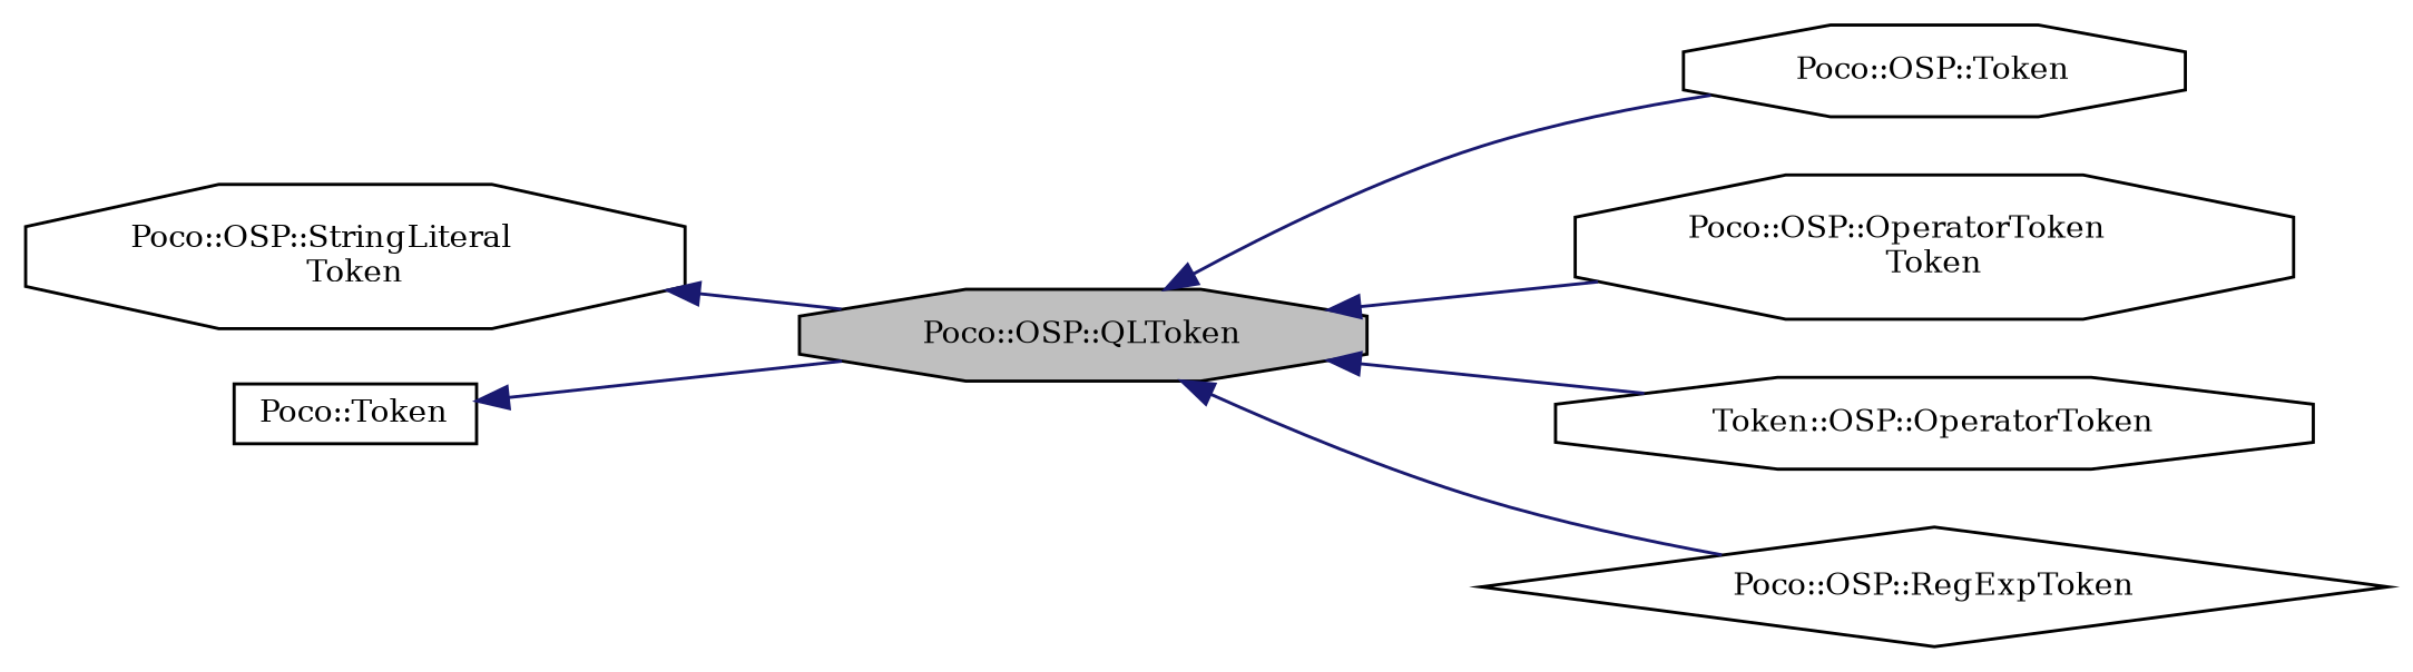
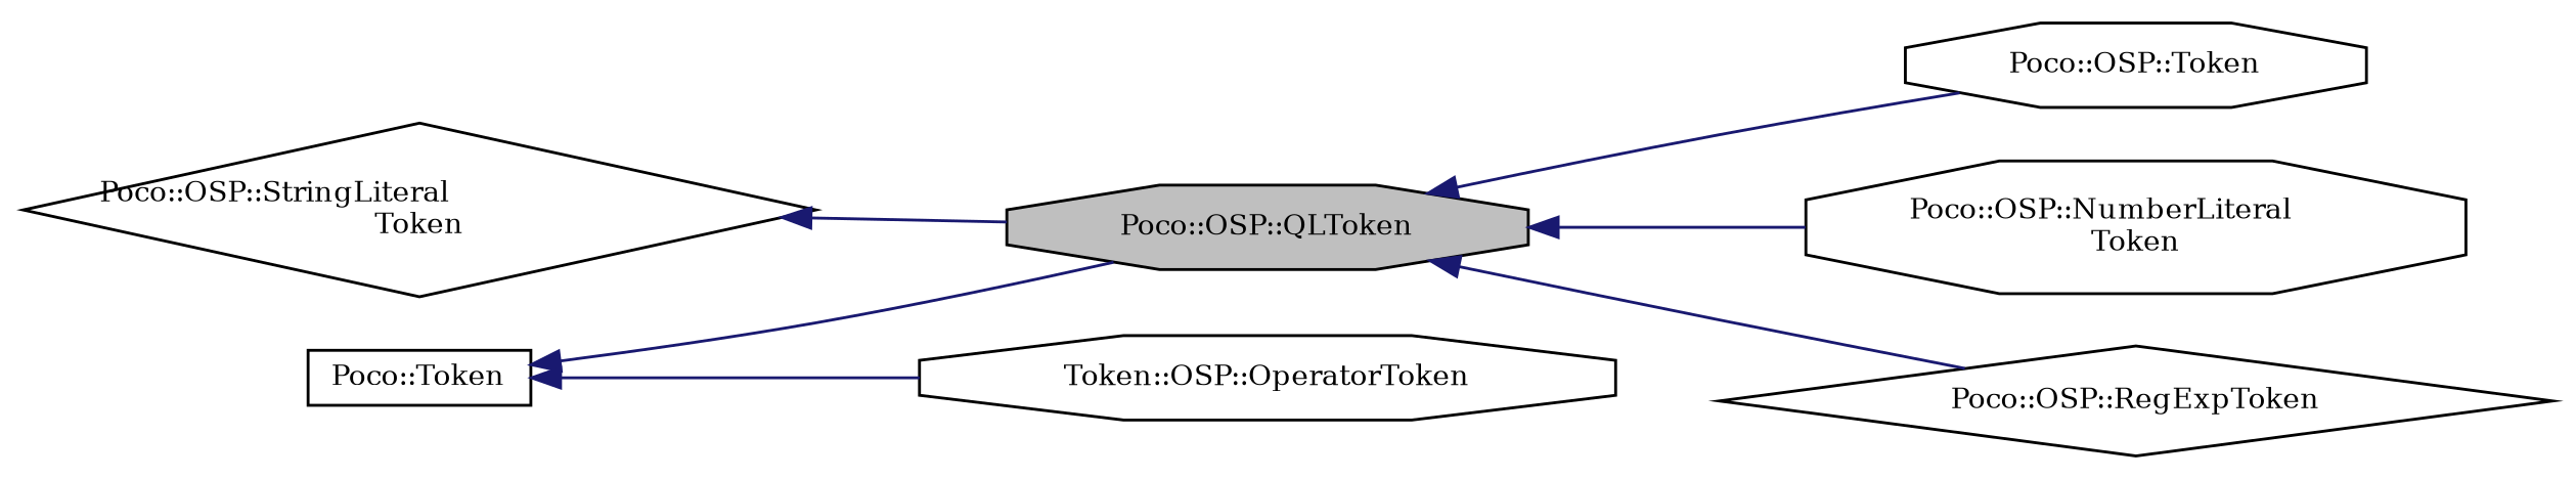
  digraph {
    fontname="DejaVu Serif"
    rankdir=LR
    node [color=black fillcolor=white fontname="DejaVu Serif" fontsize=10 shape=octagon style=filled]
    edge [color=midnightblue dir=back fontname="DejaVu Serif" fontsize=10 labelfontname=Helvetica labelfontsize=10 style=solid]
    n1 [fillcolor=grey75 fontcolor=black height=0.2 label="Poco::OSP::QLToken" width=0.4]
    n2 [height=0.2 label="Poco::OSP::Token" width=0.4]
-   n3 [height=0.2 label="Poco::OSP::OperatorToken\lToken" width=0.4]
+   n3 [height=0.2 label="Poco::OSP::NumberLiteral\lToken" width=0.4]
    n4 [height=0.2 label="Token::OSP::OperatorToken" width=0.4]
    n5 [height=0.2 label="Poco::OSP::RegExpToken" shape=diamond width=0.4]
-   n6 [height=0.2 label="Poco::OSP::StringLiteral\lToken" width=0.4]
+   n6 [height=0.2 label="Poco::OSP::StringLiteral\lToken" shape=diamond width=0.4]
    n7 [height=0.2 label="Poco::Token" shape=box width=0.4]
    n1 -> n2
    n1 -> n3
-   n1 -> n4
+   n7 -> n4
    n1 -> n5
    n6 -> n1
    n7 -> n1
  }
